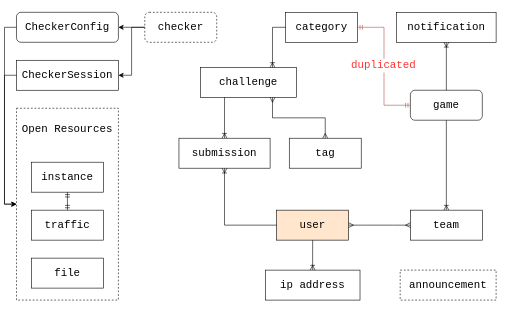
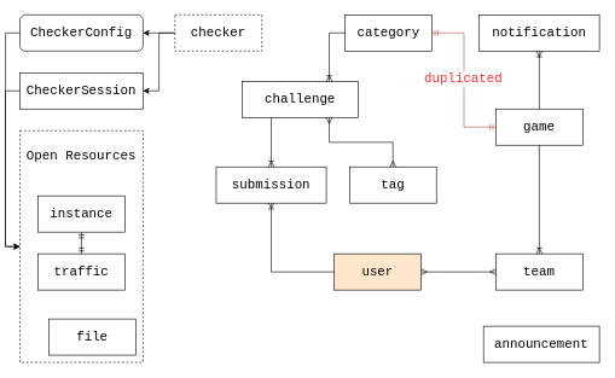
  <mxCell id="0" />
  <mxCell id="1" parent="0" />
  <mxCell id="2" value="" style="rounded=0;whiteSpace=wrap;html=1;fontSize=18;fontColor=#FF3333;dashed=1;fillColor=none;" parent="1" vertex="1"><mxGeometry x="20" y="180" width="170" height="320" as="geometry" /></mxCell>
  <mxCell id="3" value="&lt;font face=&quot;Courier New&quot; style=&quot;font-size: 18px;&quot;&gt;user&lt;/font&gt;" style="rounded=0;whiteSpace=wrap;html=1;fillColor=#ffe6cc;" parent="1" vertex="1"><mxGeometry x="454" y="350" width="120" height="50" as="geometry" /></mxCell>
- <mxCell id="4" value="&lt;font style=&quot;font-size: 18px;&quot;&gt;&lt;font face=&quot;Courier New&quot;&gt;announcement&lt;/font&gt;&lt;br&gt;&lt;/font&gt;" style="rounded=0;whiteSpace=wrap;html=1;dashed=1;" parent="1" vertex="1"><mxGeometry x="660" y="450" width="160" height="50" as="geometry" /></mxCell>
+ <mxCell id="4" value="&lt;font style=&quot;font-size: 18px;&quot;&gt;&lt;font face=&quot;Courier New&quot;&gt;announcement&lt;/font&gt;&lt;br&gt;&lt;/font&gt;" style="rounded=0;whiteSpace=wrap;html=1;" parent="1" vertex="1"><mxGeometry x="660" y="450" width="160" height="50" as="geometry" /></mxCell>
  <mxCell id="5" value="&lt;font face=&quot;Courier New&quot;&gt;category&lt;/font&gt;" style="rounded=0;whiteSpace=wrap;html=1;fontSize=18;" parent="1" vertex="1"><mxGeometry x="469" y="20" width="120" height="50" as="geometry" /></mxCell>
  <mxCell id="6" value="&lt;font face=&quot;Courier New&quot;&gt;challenge&lt;/font&gt;" style="rounded=0;whiteSpace=wrap;html=1;fontSize=18;" parent="1" vertex="1"><mxGeometry x="327" y="112" width="160" height="50" as="geometry" /></mxCell>
- <mxCell id="7" value="&lt;font face=&quot;Courier New&quot;&gt;file&lt;/font&gt;" style="rounded=0;whiteSpace=wrap;html=1;fontSize=18;" parent="1" vertex="1"><mxGeometry x="45" y="430" width="120" height="50" as="geometry" /></mxCell>
- <mxCell id="8" value="&lt;font face=&quot;Courier New&quot;&gt;game&lt;/font&gt;" style="whiteSpace=wrap;html=1;fontSize=18;rounded=1;" parent="1" vertex="1"><mxGeometry x="677" y="150" width="120" height="50" as="geometry" /></mxCell>
+ <mxCell id="7" value="&lt;font face=&quot;Courier New&quot;&gt;file&lt;/font&gt;" style="rounded=0;whiteSpace=wrap;html=1;fontSize=18;" parent="1" vertex="1"><mxGeometry x="60" y="440" width="120" height="50" as="geometry" /></mxCell>
+ <mxCell id="8" value="&lt;font face=&quot;Courier New&quot;&gt;game&lt;/font&gt;" style="rounded=0;whiteSpace=wrap;html=1;fontSize=18;" parent="1" vertex="1"><mxGeometry x="677" y="150" width="120" height="50" as="geometry" /></mxCell>
  <mxCell id="9" value="&lt;font face=&quot;Courier New&quot;&gt;instance&lt;/font&gt;" style="rounded=0;whiteSpace=wrap;html=1;fontSize=18;" parent="1" vertex="1"><mxGeometry x="45" y="270" width="120" height="50" as="geometry" /></mxCell>
- <mxCell id="10" value="&lt;font face=&quot;Courier New&quot;&gt;ip address&lt;/font&gt;" style="rounded=0;whiteSpace=wrap;html=1;fontSize=18;" parent="1" vertex="1"><mxGeometry x="435" y="450" width="158" height="50" as="geometry" /></mxCell>
  <mxCell id="11" value="&lt;font face=&quot;Courier New&quot;&gt;notification&lt;/font&gt;" style="rounded=0;whiteSpace=wrap;html=1;fontSize=18;" parent="1" vertex="1"><mxGeometry x="654" y="20" width="166" height="50" as="geometry" /></mxCell>
  <mxCell id="12" value="&lt;font face=&quot;Courier New&quot;&gt;submission&lt;/font&gt;" style="rounded=0;whiteSpace=wrap;html=1;fontSize=18;" parent="1" vertex="1"><mxGeometry x="291" y="230" width="152" height="50" as="geometry" /></mxCell>
  <mxCell id="13" value="&lt;font face=&quot;Courier New&quot;&gt;tag&lt;/font&gt;" style="rounded=0;whiteSpace=wrap;html=1;fontSize=18;" parent="1" vertex="1"><mxGeometry x="475" y="230" width="120" height="50" as="geometry" /></mxCell>
  <mxCell id="14" value="&lt;font face=&quot;Courier New&quot;&gt;team&lt;/font&gt;" style="rounded=0;whiteSpace=wrap;html=1;fontSize=18;" parent="1" vertex="1"><mxGeometry x="677" y="350" width="120" height="50" as="geometry" /></mxCell>
  <mxCell id="15" value="&lt;font face=&quot;Courier New&quot;&gt;traffic&lt;/font&gt;" style="rounded=0;whiteSpace=wrap;html=1;fontSize=18;" parent="1" vertex="1"><mxGeometry x="45" y="350" width="120" height="50" as="geometry" /></mxCell>
  <mxCell id="16" value="" style="edgeStyle=entityRelationEdgeStyle;fontSize=12;html=1;endArrow=ERmany;startArrow=ERmany;rounded=0;entryX=1;entryY=0.5;entryDx=0;entryDy=0;exitX=0;exitY=0.5;exitDx=0;exitDy=0;" parent="1" source="14" target="3" edge="1"><mxGeometry width="100" height="100" relative="1" as="geometry"><mxPoint x="110" y="490" as="sourcePoint" /><mxPoint x="210" y="390" as="targetPoint" /></mxGeometry></mxCell>
  <mxCell id="17" value="" style="fontSize=12;html=1;endArrow=ERoneToMany;rounded=0;exitX=0.5;exitY=1;exitDx=0;exitDy=0;entryX=0.5;entryY=0;entryDx=0;entryDy=0;edgeStyle=orthogonalEdgeStyle;" parent="1" source="8" target="14" edge="1"><mxGeometry width="100" height="100" relative="1" as="geometry"><mxPoint x="660" y="320" as="sourcePoint" /><mxPoint x="790" y="260" as="targetPoint" /></mxGeometry></mxCell>
  <mxCell id="18" value="" style="edgeStyle=orthogonalEdgeStyle;fontSize=12;html=1;endArrow=ERmandOne;startArrow=ERmandOne;rounded=0;exitX=1;exitY=0.5;exitDx=0;exitDy=0;entryX=0;entryY=0.5;entryDx=0;entryDy=0;fillColor=#f8cecc;strokeColor=#b85450;" parent="1" source="5" target="8" edge="1"><mxGeometry width="100" height="100" relative="1" as="geometry"><mxPoint x="730" y="150" as="sourcePoint" /><mxPoint x="830" y="50" as="targetPoint" /></mxGeometry></mxCell>
  <mxCell id="19" value="&lt;font face=&quot;Courier New&quot;&gt;duplicated&lt;br&gt;&lt;/font&gt;" style="edgeLabel;html=1;align=center;verticalAlign=middle;resizable=0;points=[];fontSize=18;fontColor=#FF3333;" parent="18" vertex="1" connectable="0"><mxGeometry x="-0.021" y="-2" relative="1" as="geometry"><mxPoint as="offset" /></mxGeometry></mxCell>
  <mxCell id="20" value="" style="fontSize=12;html=1;endArrow=ERoneToMany;rounded=0;exitX=0;exitY=0.5;exitDx=0;exitDy=0;entryX=0.75;entryY=0;entryDx=0;entryDy=0;edgeStyle=orthogonalEdgeStyle;" parent="1" source="5" target="6" edge="1"><mxGeometry width="100" height="100" relative="1" as="geometry"><mxPoint x="770" y="210" as="sourcePoint" /><mxPoint x="770" y="320" as="targetPoint" /></mxGeometry></mxCell>
  <mxCell id="21" value="" style="edgeStyle=orthogonalEdgeStyle;fontSize=12;html=1;endArrow=ERmany;startArrow=ERmany;rounded=0;entryX=0.75;entryY=1;entryDx=0;entryDy=0;exitX=0.5;exitY=0;exitDx=0;exitDy=0;" parent="1" source="13" target="6" edge="1"><mxGeometry width="100" height="100" relative="1" as="geometry"><mxPoint x="610" y="450" as="sourcePoint" /><mxPoint x="484" y="450" as="targetPoint" /></mxGeometry></mxCell>
  <mxCell id="22" value="" style="fontSize=12;html=1;endArrow=ERoneToMany;rounded=0;exitX=0.25;exitY=1;exitDx=0;exitDy=0;entryX=0.5;entryY=0;entryDx=0;entryDy=0;edgeStyle=orthogonalEdgeStyle;" parent="1" source="6" target="12" edge="1"><mxGeometry width="100" height="100" relative="1" as="geometry"><mxPoint x="530" y="55" as="sourcePoint" /><mxPoint x="450" y="120" as="targetPoint" /></mxGeometry></mxCell>
  <mxCell id="23" value="" style="fontSize=12;html=1;endArrow=ERoneToMany;rounded=0;exitX=0;exitY=0.5;exitDx=0;exitDy=0;entryX=0.5;entryY=1;entryDx=0;entryDy=0;edgeStyle=orthogonalEdgeStyle;" parent="1" source="3" target="12" edge="1"><mxGeometry width="100" height="100" relative="1" as="geometry"><mxPoint x="410" y="170" as="sourcePoint" /><mxPoint x="410" y="240" as="targetPoint" /></mxGeometry></mxCell>
  <mxCell id="24" value="" style="fontSize=12;html=1;endArrow=ERoneToMany;rounded=0;exitX=0.5;exitY=0;exitDx=0;exitDy=0;entryX=0.5;entryY=1;entryDx=0;entryDy=0;edgeStyle=orthogonalEdgeStyle;" parent="1" source="8" target="11" edge="1"><mxGeometry width="100" height="100" relative="1" as="geometry"><mxPoint x="410" y="170" as="sourcePoint" /><mxPoint x="410" y="240" as="targetPoint" /></mxGeometry></mxCell>
  <mxCell id="25" value="" style="edgeStyle=orthogonalEdgeStyle;fontSize=12;html=1;endArrow=ERmandOne;startArrow=ERmandOne;rounded=0;fontColor=#FF3333;entryX=0.5;entryY=1;entryDx=0;entryDy=0;exitX=0.5;exitY=0;exitDx=0;exitDy=0;" parent="1" source="15" target="9" edge="1"><mxGeometry width="100" height="100" relative="1" as="geometry"><mxPoint x="115" y="560" as="sourcePoint" /><mxPoint x="215" y="460" as="targetPoint" /></mxGeometry></mxCell>
- <mxCell id="26" value="" style="fontSize=12;html=1;endArrow=ERoneToMany;rounded=0;exitX=0.5;exitY=1;exitDx=0;exitDy=0;entryX=0.5;entryY=0;entryDx=0;entryDy=0;edgeStyle=orthogonalEdgeStyle;" parent="1" source="3" target="10" edge="1"><mxGeometry width="100" height="100" relative="1" as="geometry"><mxPoint x="410" y="170" as="sourcePoint" /><mxPoint x="410" y="240" as="targetPoint" /></mxGeometry></mxCell>
  <mxCell id="27" style="edgeStyle=orthogonalEdgeStyle;rounded=0;orthogonalLoop=1;jettySize=auto;html=1;exitX=0;exitY=0.5;exitDx=0;exitDy=0;entryX=1;entryY=0.5;entryDx=0;entryDy=0;fontFamily=Courier New;fontSize=18;fontColor=#000000;" parent="1" source="29" target="32" edge="1"><mxGeometry relative="1" as="geometry" /></mxCell>
  <mxCell id="28" style="edgeStyle=orthogonalEdgeStyle;rounded=0;orthogonalLoop=1;jettySize=auto;html=1;exitX=0;exitY=0.5;exitDx=0;exitDy=0;entryX=1;entryY=0.5;entryDx=0;entryDy=0;fontFamily=Courier New;fontSize=18;fontColor=#000000;" parent="1" source="29" target="34" edge="1"><mxGeometry relative="1" as="geometry" /></mxCell>
- <mxCell id="29" value="&lt;font face=&quot;Courier New&quot; color=&quot;#000000&quot;&gt;checker&lt;/font&gt;" style="whiteSpace=wrap;html=1;dashed=1;fontSize=18;fontColor=#FF3333;fillColor=none;rounded=1;" parent="1" vertex="1"><mxGeometry x="234" y="20" width="120" height="50" as="geometry" /></mxCell>
+ <mxCell id="29" value="&lt;font face=&quot;Courier New&quot; color=&quot;#000000&quot;&gt;checker&lt;/font&gt;" style="rounded=0;whiteSpace=wrap;html=1;dashed=1;fontSize=18;fontColor=#FF3333;fillColor=none;" parent="1" vertex="1"><mxGeometry x="234" y="20" width="120" height="50" as="geometry" /></mxCell>
  <mxCell id="30" value="&lt;font face=&quot;Courier New&quot;&gt;Open Resources&lt;/font&gt;" style="text;html=1;strokeColor=none;fillColor=none;align=center;verticalAlign=middle;whiteSpace=wrap;rounded=0;dashed=1;fontSize=18;fontColor=#000000;" parent="1" vertex="1"><mxGeometry x="25" y="200" width="160" height="30" as="geometry" /></mxCell>
  <mxCell id="31" style="edgeStyle=orthogonalEdgeStyle;rounded=0;orthogonalLoop=1;jettySize=auto;html=1;exitX=0;exitY=0.5;exitDx=0;exitDy=0;entryX=0;entryY=0.5;entryDx=0;entryDy=0;fontFamily=Courier New;fontSize=18;fontColor=#000000;" parent="1" source="32" target="2" edge="1"><mxGeometry relative="1" as="geometry" /></mxCell>
  <mxCell id="32" value="CheckerConfig" style="whiteSpace=wrap;html=1;fontFamily=Courier New;fontSize=18;fontColor=#000000;fillColor=none;rounded=1;" parent="1" vertex="1"><mxGeometry x="20" y="20" width="170" height="50" as="geometry" /></mxCell>
  <mxCell id="33" style="edgeStyle=orthogonalEdgeStyle;rounded=0;orthogonalLoop=1;jettySize=auto;html=1;exitX=0;exitY=0.5;exitDx=0;exitDy=0;entryX=0;entryY=0.5;entryDx=0;entryDy=0;fontFamily=Courier New;fontSize=18;fontColor=#000000;" parent="1" source="34" target="2" edge="1"><mxGeometry relative="1" as="geometry" /></mxCell>
  <mxCell id="34" value="CheckerSession" style="rounded=0;whiteSpace=wrap;html=1;fontFamily=Courier New;fontSize=18;fontColor=#000000;fillColor=none;" parent="1" vertex="1"><mxGeometry x="20" y="100" width="170" height="50" as="geometry" /></mxCell>
